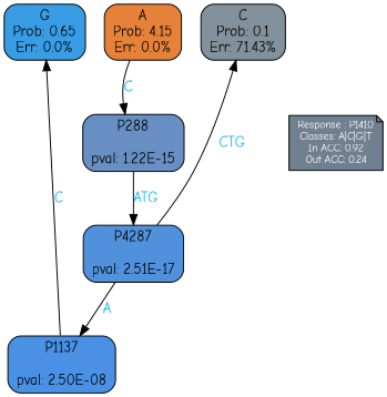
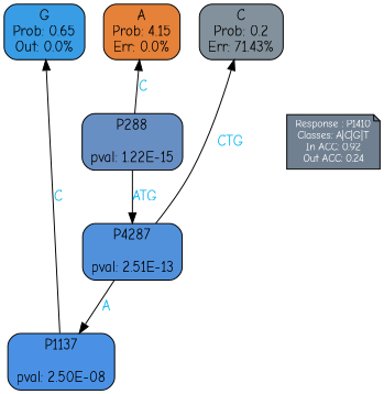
  digraph {
    fontname="Comic Neue"
    ranksep=equally
    splines=polylines
    node [color=black fontname="Comic Neue" shape=box style="filled, rounded"]
    edge [fontcolor=deepskyblue2 fontname="Comic Neue"]
-   n1 [fillcolor="#399de5" label="G\nProb: 0.65\nErr: 0.0%"]
-   n2 [fillcolor="#82919b" label="C\nProb: 0.1\nErr: 71.43%"]
+   n1 [fillcolor="#399de5" label="G\nProb: 0.65\nOut: 0.0%"]
+   n2 [fillcolor="#82919b" label="C\nProb: 0.2\nErr: 71.43%"]
    n3 [fillcolor="#e58139" label="A\nProb: 4.15\nErr: 0.0%"]
    n4 [align=left fillcolor=slategray fontcolor=white fontsize=10 label="Response : P1410\nClasses: A|C|G|T\nIn ACC: 0.92\nOut ACC: 0.24\n" shape=note style=filled]
    n5 [fillcolor="#688fc3" label="P288\n\npval: 1.22E-15"]
-   n6 [fillcolor="#5191dc" label="P4287\n\npval: 2.51E-17"]
+   n6 [fillcolor="#5191dc" label="P4287\n\npval: 2.51E-13"]
    n7 [fillcolor="#4a91e5" label="P1137\n\npval: 2.50E-08"]
    subgraph sub_1 {
      rank=same
      n1
      n2
      n3
    }
    subgraph sub_2 {
      rank=same
      n4
      n5
    }
-   n3 -> n5 [label=C]
+   n5 -> n3 [label=C]
    n5 -> n6 [label=ATG]
    n6 -> n2 [label=CTG]
    n6 -> n7 [label=A]
    n7 -> n1 [label=C]
  }
